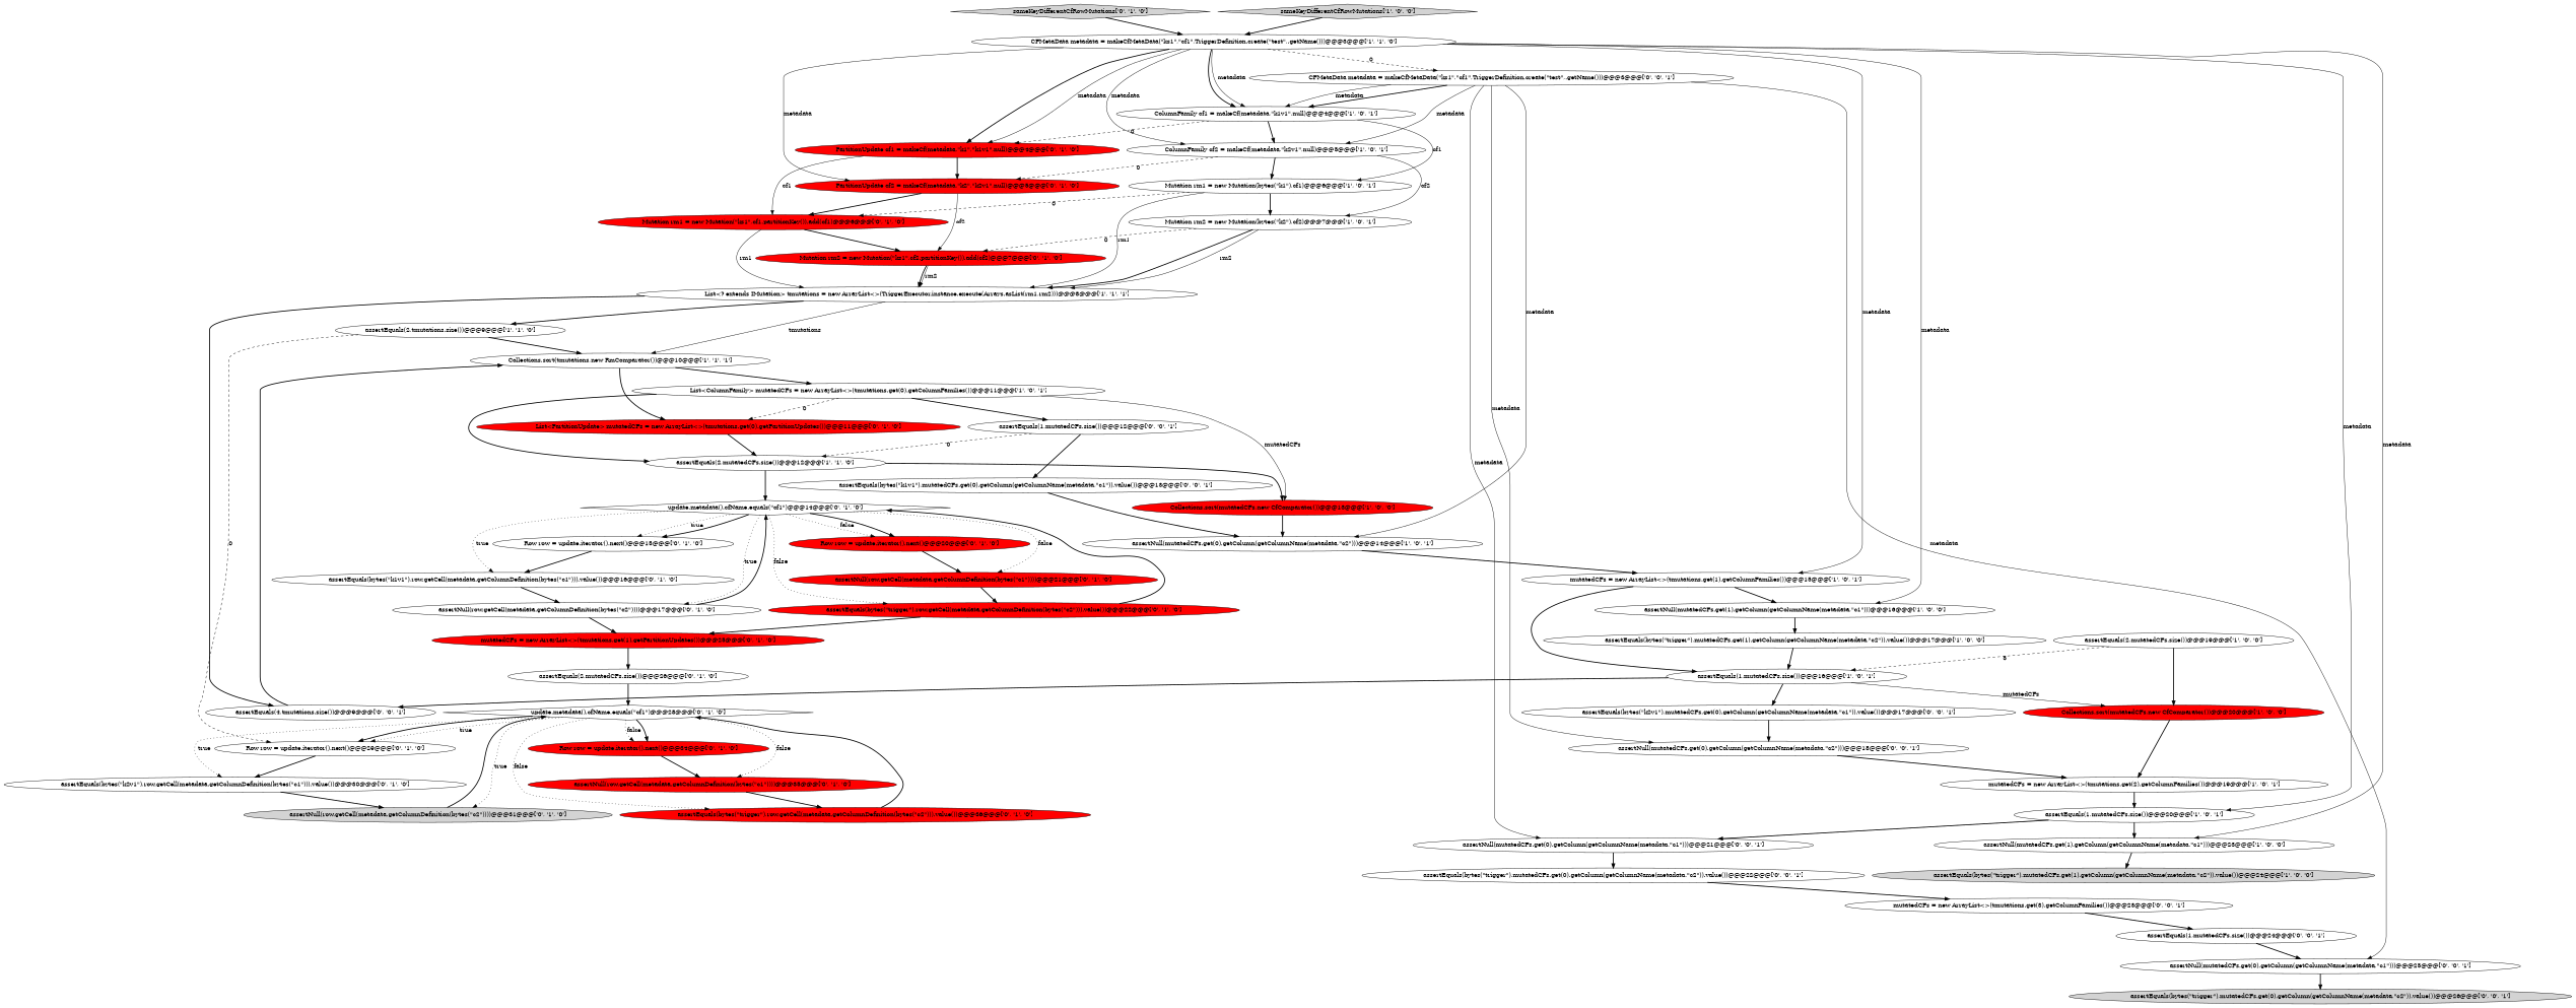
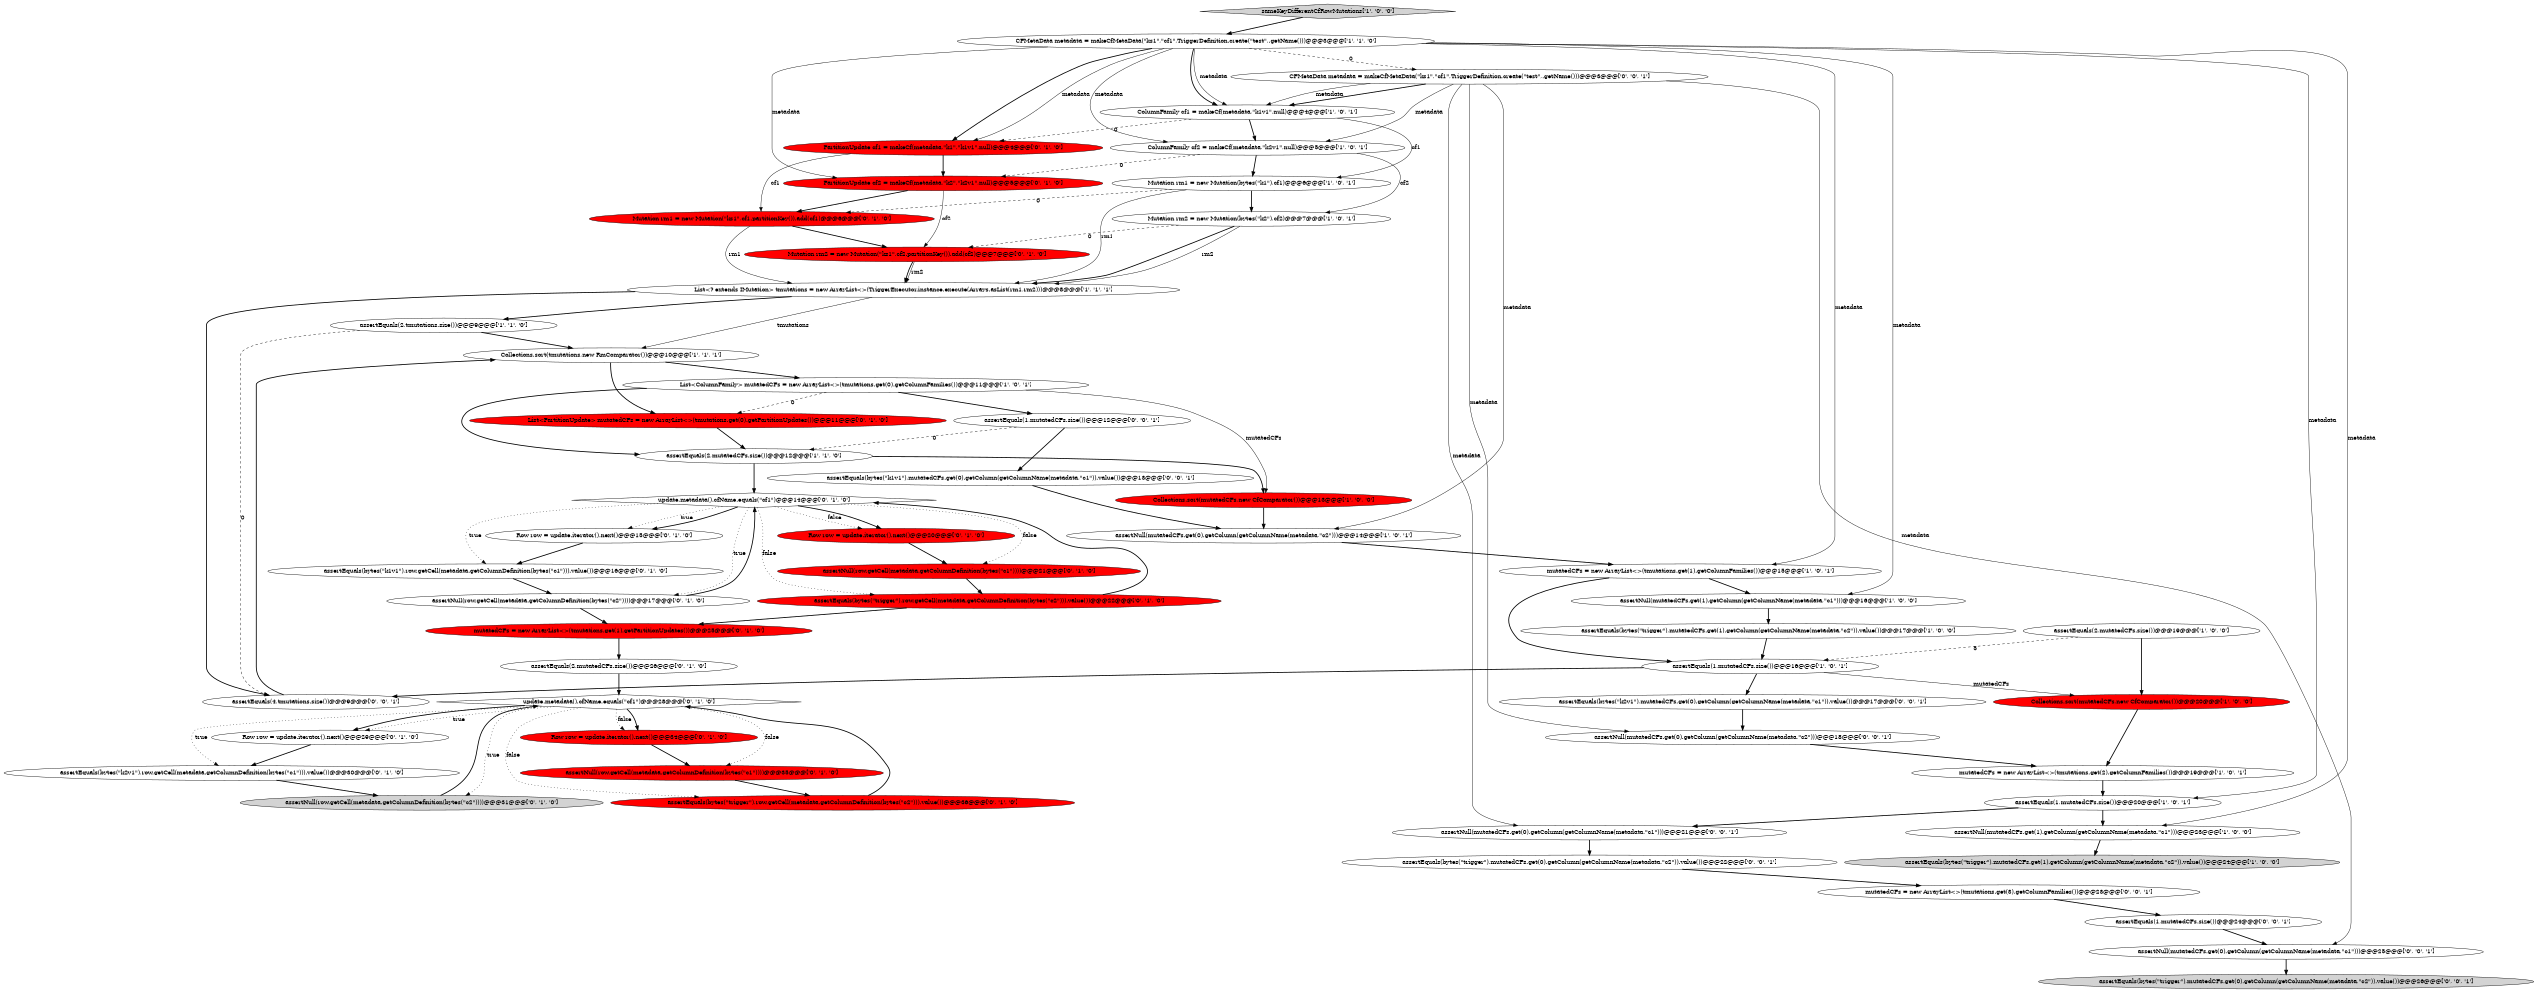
  digraph {
    node [fillcolor=white shape=ellipse style=filled]
    edge [style=bold]
    n1 [label="assertNull(mutatedCFs.get(0).getColumn(getColumnName(metadata,\"c1\")))@@@25@@@['0', '0', '1']"]
    n2 [fillcolor=lightgray label="assertEquals(bytes(\"trigger\"),mutatedCFs.get(0).getColumn(getColumnName(metadata,\"c2\")).value())@@@26@@@['0', '0', '1']"]
    n3 [fillcolor=red label="assertEquals(bytes(\"trigger\"),row.getCell(metadata.getColumnDefinition(bytes(\"c2\"))).value())@@@22@@@['0', '1', '0']"]
    n4 [label="update.metadata().cfName.equals(\"cf1\")@@@14@@@['0', '1', '0']" shape=diamond]
    n5 [fillcolor=red label="mutatedCFs = new ArrayList<>(tmutations.get(1).getPartitionUpdates())@@@25@@@['0', '1', '0']"]
    n6 [label="assertEquals(bytes(\"k1v1\"),row.getCell(metadata.getColumnDefinition(bytes(\"c1\"))).value())@@@16@@@['0', '1', '0']"]
    n7 [label="assertNull(row.getCell(metadata.getColumnDefinition(bytes(\"c2\"))))@@@17@@@['0', '1', '0']"]
    n8 [fillcolor=red label="assertNull(row.getCell(metadata.getColumnDefinition(bytes(\"c1\"))))@@@21@@@['0', '1', '0']"]
    n9 [label="Row row = update.iterator().next()@@@15@@@['0', '1', '0']"]
    n10 [fillcolor=red label="Row row = update.iterator().next()@@@20@@@['0', '1', '0']"]
    n11 [label="assertEquals(2,mutatedCFs.size())@@@26@@@['0', '1', '0']"]
    n12 [fillcolor=red label="List<PartitionUpdate> mutatedCFs = new ArrayList<>(tmutations.get(0).getPartitionUpdates())@@@11@@@['0', '1', '0']"]
    n13 [label="assertEquals(2,mutatedCFs.size())@@@12@@@['1', '1', '0']"]
    n14 [fillcolor=red label="Collections.sort(mutatedCFs,new CfComparator())@@@13@@@['1', '0', '0']"]
    n15 [fillcolor=red label="Row row = update.iterator().next()@@@34@@@['0', '1', '0']"]
    n16 [fillcolor=red label="assertNull(row.getCell(metadata.getColumnDefinition(bytes(\"c1\"))))@@@35@@@['0', '1', '0']"]
    n17 [fillcolor=red label="assertEquals(bytes(\"trigger\"),row.getCell(metadata.getColumnDefinition(bytes(\"c2\"))).value())@@@36@@@['0', '1', '0']"]
    n18 [fillcolor=red label="PartitionUpdate cf2 = makeCf(metadata,\"k2\",\"k2v1\",null)@@@5@@@['0', '1', '0']"]
    n19 [fillcolor=red label="Mutation rm1 = new Mutation(\"ks1\",cf1.partitionKey()).add(cf1)@@@6@@@['0', '1', '0']"]
    n20 [fillcolor=red label="Mutation rm2 = new Mutation(\"ks1\",cf2.partitionKey()).add(cf2)@@@7@@@['0', '1', '0']"]
    n21 [label="List<? extends IMutation> tmutations = new ArrayList<>(TriggerExecutor.instance.execute(Arrays.asList(rm1,rm2)))@@@8@@@['1', '1', '1']"]
    n22 [label="ColumnFamily cf1 = makeCf(metadata,\"k1v1\",null)@@@4@@@['1', '0', '1']"]
    n23 [label="Mutation rm1 = new Mutation(bytes(\"k1\"),cf1)@@@6@@@['1', '0', '1']"]
    n24 [label="ColumnFamily cf2 = makeCf(metadata,\"k2v1\",null)@@@5@@@['1', '0', '1']"]
    n25 [fillcolor=red label="PartitionUpdate cf1 = makeCf(metadata,\"k1\",\"k1v1\",null)@@@4@@@['0', '1', '0']"]
    n26 [label="Mutation rm2 = new Mutation(bytes(\"k2\"),cf2)@@@7@@@['1', '0', '1']"]
    n27 [label="Collections.sort(tmutations,new RmComparator())@@@10@@@['1', '1', '1']"]
    n28 [label="assertEquals(2,tmutations.size())@@@9@@@['1', '1', '0']"]
    n29 [label="assertEquals(4,tmutations.size())@@@9@@@['0', '0', '1']"]
    n30 [label="List<ColumnFamily> mutatedCFs = new ArrayList<>(tmutations.get(0).getColumnFamilies())@@@11@@@['1', '0', '1']"]
    n31 [label="assertEquals(bytes(\"k2v1\"),mutatedCFs.get(0).getColumn(getColumnName(metadata,\"c1\")).value())@@@17@@@['0', '0', '1']"]
    n32 [label="assertNull(mutatedCFs.get(0).getColumn(getColumnName(metadata,\"c2\")))@@@18@@@['0', '0', '1']"]
    n33 [label="mutatedCFs = new ArrayList<>(tmutations.get(2).getColumnFamilies())@@@19@@@['1', '0', '1']"]
    n34 [label="assertEquals(1,mutatedCFs.size())@@@12@@@['0', '0', '1']"]
    n35 [label="assertEquals(bytes(\"k1v1\"),mutatedCFs.get(0).getColumn(getColumnName(metadata,\"c1\")).value())@@@13@@@['0', '0', '1']"]
    n36 [label="assertNull(mutatedCFs.get(0).getColumn(getColumnName(metadata,\"c2\")))@@@14@@@['1', '0', '1']"]
    n37 [label="assertEquals(bytes(\"trigger\"),mutatedCFs.get(1).getColumn(getColumnName(metadata,\"c2\")).value())@@@17@@@['1', '0', '0']"]
    n38 [label="assertEquals(1,mutatedCFs.size())@@@16@@@['1', '0', '1']"]
    n39 [fillcolor=red label="Collections.sort(mutatedCFs,new CfComparator())@@@20@@@['1', '0', '0']"]
    n40 [label="update.metadata().cfName.equals(\"cf1\")@@@28@@@['0', '1', '0']" shape=diamond]
    n41 [label="assertEquals(bytes(\"k2v1\"),row.getCell(metadata.getColumnDefinition(bytes(\"c1\"))).value())@@@30@@@['0', '1', '0']"]
    n42 [label="Row row = update.iterator().next()@@@29@@@['0', '1', '0']"]
    n43 [fillcolor=lightgray label="assertNull(row.getCell(metadata.getColumnDefinition(bytes(\"c2\"))))@@@31@@@['0', '1', '0']"]
    n44 [label="assertEquals(1,mutatedCFs.size())@@@20@@@['1', '0', '1']"]
    n45 [label="assertNull(mutatedCFs.get(1).getColumn(getColumnName(metadata,\"c1\")))@@@23@@@['1', '0', '0']"]
    n46 [label="assertNull(mutatedCFs.get(0).getColumn(getColumnName(metadata,\"c1\")))@@@21@@@['0', '0', '1']"]
    n47 [fillcolor=lightgray label="assertEquals(bytes(\"trigger\"),mutatedCFs.get(1).getColumn(getColumnName(metadata,\"c2\")).value())@@@24@@@['1', '0', '0']"]
    n48 [label="assertEquals(bytes(\"trigger\"),mutatedCFs.get(0).getColumn(getColumnName(metadata,\"c2\")).value())@@@22@@@['0', '0', '1']"]
    n49 [label="mutatedCFs = new ArrayList<>(tmutations.get(1).getColumnFamilies())@@@15@@@['1', '0', '1']"]
    n50 [label="assertEquals(2,mutatedCFs.size())@@@19@@@['1', '0', '0']"]
    n51 [label="mutatedCFs = new ArrayList<>(tmutations.get(3).getColumnFamilies())@@@23@@@['0', '0', '1']"]
    n52 [label="assertEquals(1,mutatedCFs.size())@@@24@@@['0', '0', '1']"]
    n53 [label="assertNull(mutatedCFs.get(1).getColumn(getColumnName(metadata,\"c1\")))@@@16@@@['1', '0', '0']"]
    n54 [label="CFMetaData metadata = makeCfMetaData(\"ks1\",\"cf1\",TriggerDefinition.create(\"test\",.getName()))@@@3@@@['0', '0', '1']"]
-   n55 [fillcolor=lightgray label="sameKeyDifferentCfRowMutations['0', '1', '0']" shape=diamond]
    n56 [label="CFMetaData metadata = makeCfMetaData(\"ks1\",\"cf1\",TriggerDefinition.create(\"test\",.getName()))@@@3@@@['1', '1', '0']"]
    n57 [fillcolor=lightgray label="sameKeyDifferentCfRowMutations['1', '0', '0']" shape=diamond]
    n1 -> n2
    n3 -> n4
    n3 -> n5
    n4 -> n3 [label=false style=dotted]
    n4 -> n6 [label=true style=dotted]
    n4 -> n7 [label=true style=dotted]
    n4 -> n8 [label=false style=dotted]
    n4 -> n9 [label=true style=dotted]
    n4 -> n9
    n4 -> n10
    n4 -> n10 [label=false style=dotted]
    n5 -> n11
    n6 -> n7
    n7 -> n4
    n7 -> n5
    n8 -> n3
    n9 -> n6
    n10 -> n8
    n11 -> n40
    n12 -> n13
    n13 -> n4
    n13 -> n14
    n14 -> n36
    n15 -> n16
    n16 -> n17
    n17 -> n40
    n18 -> n19
    n18 -> n20 [label=cf2 style=solid]
    n19 -> n20
    n19 -> n21 [label=rm1 style=solid]
    n20 -> n21 [label=rm2 style=solid]
    n20 -> n21
    n21 -> n27 [label=tmutations style=solid]
    n21 -> n28
    n21 -> n29
    n22 -> n23 [label=cf1 style=solid]
    n22 -> n24
    n22 -> n25 [label=0 style=dashed]
    n23 -> n19 [label=0 style=dashed]
    n23 -> n21 [label=rm1 style=solid]
    n23 -> n26
    n24 -> n18 [label=0 style=dashed]
    n24 -> n23
    n24 -> n26 [label=cf2 style=solid]
    n25 -> n18
    n25 -> n19 [label=cf1 style=solid]
    n26 -> n20 [label=0 style=dashed]
    n26 -> n21
    n26 -> n21 [label=rm2 style=solid]
    n27 -> n12
    n27 -> n30
    n28 -> n27
-   n28 -> n42 [label=0 style=dashed]
+   n28 -> n29 [label=0 style=dashed]
    n29 -> n27
    n30 -> n12 [label=0 style=dashed]
    n30 -> n13
    n30 -> n14 [label=mutatedCFs style=solid]
    n30 -> n34
    n31 -> n32
    n32 -> n33
    n33 -> n44
    n34 -> n13 [label=0 style=dashed]
    n34 -> n35
    n35 -> n36
    n36 -> n49
    n37 -> n38
    n38 -> n29
    n38 -> n31
    n38 -> n39 [label=mutatedCFs style=solid]
    n39 -> n33
    n40 -> n15
    n40 -> n15 [label=false style=dotted]
    n40 -> n16 [label=false style=dotted]
    n40 -> n17 [label=false style=dotted]
    n40 -> n41 [label=true style=dotted]
    n40 -> n42
    n40 -> n42 [label=true style=dotted]
    n40 -> n43 [label=true style=dotted]
    n41 -> n43
    n42 -> n41
    n43 -> n40
    n44 -> n45
    n44 -> n46
    n45 -> n47
    n46 -> n48
    n48 -> n51
    n49 -> n38
    n49 -> n53
    n50 -> n38 [label=5 style=dashed]
    n50 -> n39
    n51 -> n52
    n52 -> n1
    n53 -> n37
    n54 -> n1 [label=metadata style=solid]
    n54 -> n22
    n54 -> n22 [label=metadata style=solid]
    n54 -> n24 [label=metadata style=solid]
    n54 -> n32 [label=metadata style=solid]
    n54 -> n36 [label=metadata style=solid]
    n54 -> n46 [label=metadata style=solid]
-   n55 -> n56
    n56 -> n18 [label=metadata style=solid]
    n56 -> n22 [label=metadata style=solid]
    n56 -> n22
    n56 -> n24 [label=metadata style=solid]
    n56 -> n25 [label=metadata style=solid]
    n56 -> n25
    n56 -> n44 [label=metadata style=solid]
    n56 -> n45 [label=metadata style=solid]
    n56 -> n49 [label=metadata style=solid]
    n56 -> n53 [label=metadata style=solid]
    n56 -> n54 [label=0 style=dashed]
    n57 -> n56
  }
